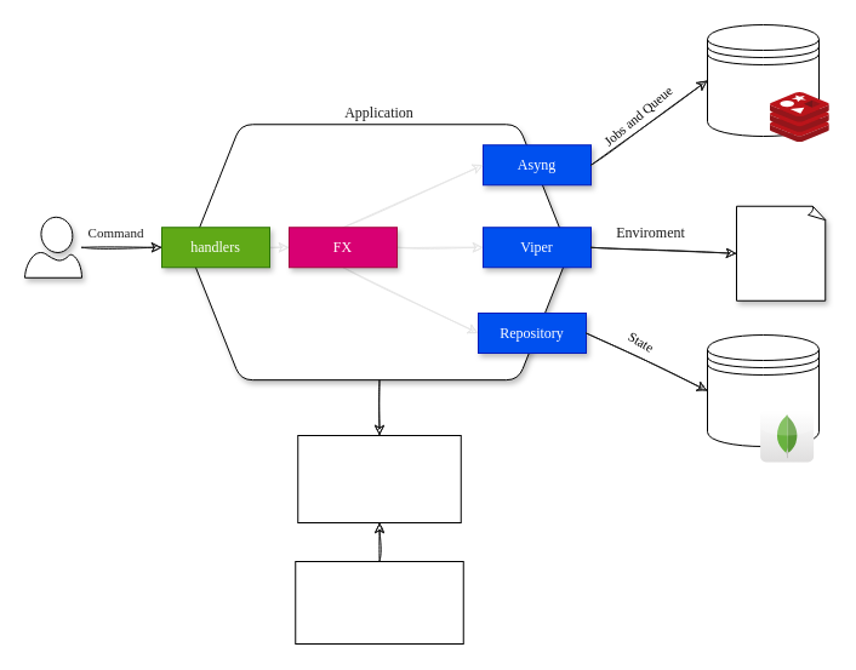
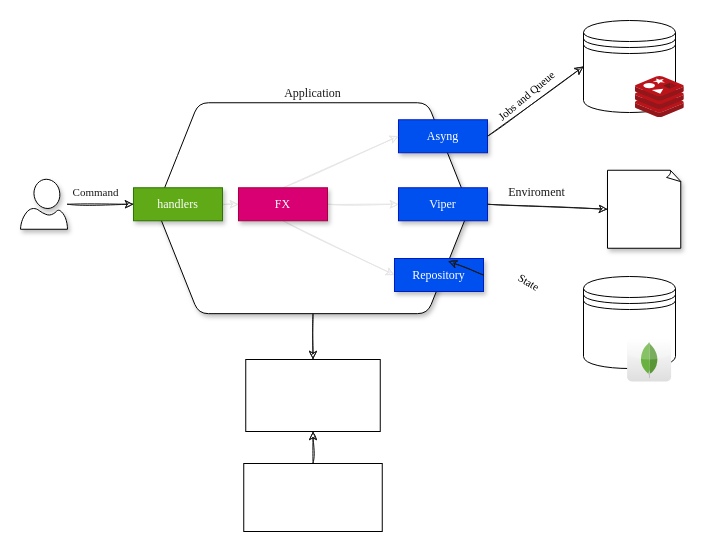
  <mxCell id="0" />
  <mxCell id="1" parent="0" />
  <mxCell id="2" value="" style="group;fontColor=#333333;rounded=0;" vertex="1" connectable="0" parent="1"><mxGeometry x="156" y="102.26" width="335" height="233.74" as="geometry" /></mxCell>
  <mxCell id="3" value="Application" style="shape=hexagon;perimeter=hexagonPerimeter2;whiteSpace=wrap;html=1;fixedSize=1;fontFamily=Comic Sans MS;fontColor=#1A1A1A;size=42.008;labelPosition=center;verticalLabelPosition=top;align=center;verticalAlign=bottom;rounded=1;shadow=1;" vertex="1" parent="2"><mxGeometry width="313" height="210.909" as="geometry" /></mxCell>
  <mxCell id="4" value="" style="shape=image;verticalLabelPosition=bottom;labelBackgroundColor=default;verticalAlign=top;aspect=fixed;imageAspect=0;image=https://miro.medium.com/v2/resize:fit:1000/0*YISbBYJg5hkJGcQd.png;" vertex="1" parent="2"><mxGeometry x="38" y="177.74" width="46.74" height="46.74" as="geometry" /></mxCell>
  <mxCell id="5" value="Repository" style="rounded=0;whiteSpace=wrap;html=1;sketch=0;fontFamily=Comic Sans MS;fontColor=#ffffff;fillColor=#0050ef;strokeColor=#001DBC;glass=0;shadow=1;" vertex="1" parent="2"><mxGeometry x="238" y="155.74" width="89" height="33" as="geometry" /></mxCell>
  <mxCell id="6" style="edgeStyle=none;sketch=1;html=1;exitX=1;exitY=0.5;exitDx=0;exitDy=0;strokeColor=#E6E6E6;fontFamily=Comic Sans MS;fontColor=#1A1A1A;" edge="1" parent="2" source="7" target="13"><mxGeometry relative="1" as="geometry" /></mxCell>
  <mxCell id="7" value="handlers" style="rounded=0;whiteSpace=wrap;html=1;sketch=0;fontFamily=Comic Sans MS;fontColor=#ffffff;fillColor=#60a917;strokeColor=#2D7600;glass=0;shadow=1;" vertex="1" parent="2"><mxGeometry x="-23" y="85" width="89" height="33" as="geometry" /></mxCell>
  <mxCell id="8" value="Asyng" style="rounded=0;whiteSpace=wrap;html=1;sketch=0;fontFamily=Comic Sans MS;fontColor=#ffffff;fillColor=#0050ef;strokeColor=#001DBC;glass=0;shadow=1;" vertex="1" parent="2"><mxGeometry x="242" y="17" width="89" height="33" as="geometry" /></mxCell>
  <mxCell id="9" value="Viper" style="rounded=0;whiteSpace=wrap;html=1;sketch=0;fontFamily=Comic Sans MS;fontColor=#ffffff;fillColor=#0050ef;strokeColor=#001DBC;glass=0;shadow=1;" vertex="1" parent="2"><mxGeometry x="242" y="85" width="89" height="33" as="geometry" /></mxCell>
  <mxCell id="10" style="edgeStyle=none;sketch=1;html=1;entryX=0;entryY=0.5;entryDx=0;entryDy=0;strokeColor=#E6E6E6;fontFamily=Comic Sans MS;fontColor=#1A1A1A;exitX=0.5;exitY=0;exitDx=0;exitDy=0;" edge="1" parent="2" source="13" target="8"><mxGeometry relative="1" as="geometry" /></mxCell>
  <mxCell id="11" style="edgeStyle=none;sketch=1;html=1;exitX=1;exitY=0.5;exitDx=0;exitDy=0;entryX=0;entryY=0.5;entryDx=0;entryDy=0;strokeColor=#E6E6E6;fontFamily=Comic Sans MS;fontColor=#1A1A1A;" edge="1" parent="2" source="13" target="9"><mxGeometry relative="1" as="geometry" /></mxCell>
  <mxCell id="12" style="edgeStyle=none;sketch=1;html=1;exitX=0.5;exitY=1;exitDx=0;exitDy=0;entryX=0;entryY=0.5;entryDx=0;entryDy=0;strokeColor=#E6E6E6;fontFamily=Comic Sans MS;fontColor=#1A1A1A;" edge="1" parent="2" source="13" target="5"><mxGeometry relative="1" as="geometry" /></mxCell>
  <mxCell id="13" value="FX" style="rounded=0;whiteSpace=wrap;html=1;sketch=0;fontFamily=Comic Sans MS;fontColor=#ffffff;fillColor=#d80073;strokeColor=#A50040;glass=0;shadow=1;" vertex="1" parent="2"><mxGeometry x="82" y="85.0" width="89" height="33" as="geometry" /></mxCell>
  <mxCell id="14" value="" style="group;shadow=1;" vertex="1" connectable="0" parent="1"><mxGeometry x="583" y="276" width="92" height="105" as="geometry" /></mxCell>
  <mxCell id="15" value="Mongo&lt;br&gt;&lt;br&gt;" style="shape=datastore;whiteSpace=wrap;html=1;sketch=0;fontFamily=Comic Sans MS;fontColor=#FFFFFF;" vertex="1" parent="14"><mxGeometry width="92" height="92" as="geometry" /></mxCell>
  <mxCell id="16" value="" style="dashed=0;outlineConnect=0;html=1;align=center;labelPosition=center;verticalLabelPosition=bottom;verticalAlign=top;shape=mxgraph.webicons.mongodb;gradientColor=#DFDEDE;sketch=0;fontFamily=Comic Sans MS;fontColor=#FFFFFF;" vertex="1" parent="14"><mxGeometry x="43.6" y="62" width="44" height="43" as="geometry" /></mxCell>
  <mxCell id="17" value="" style="group;verticalAlign=top;horizontal=1;shadow=1;" vertex="1" connectable="0" parent="1"><mxGeometry x="583" y="20" width="100.81" height="97" as="geometry" /></mxCell>
  <mxCell id="18" value="Redis&lt;br&gt;&lt;br&gt;" style="shape=datastore;whiteSpace=wrap;html=1;sketch=0;fontFamily=Comic Sans MS;fontColor=#FFFFFF;" vertex="1" parent="17"><mxGeometry width="92" height="92" as="geometry" /></mxCell>
  <mxCell id="19" value="" style="sketch=0;aspect=fixed;html=1;points=[];align=center;image;fontSize=12;image=img/lib/mscae/Cache_Redis_Product.svg;fontFamily=Comic Sans MS;fontColor=#FFFFFF;" vertex="1" parent="17"><mxGeometry x="52" y="56" width="48.81" height="41" as="geometry" /></mxCell>
  <mxCell id="20" style="edgeStyle=none;sketch=1;html=1;entryX=0.5;entryY=1;entryDx=0;entryDy=0;strokeColor=#1A1A1A;fontFamily=Comic Sans MS;fontColor=#1A1A1A;" edge="1" parent="1" source="33" target="36"><mxGeometry relative="1" as="geometry" /></mxCell>
  <mxCell id="21" style="edgeStyle=none;sketch=1;html=1;exitX=1;exitY=0.5;exitDx=0;exitDy=0;entryX=0;entryY=0.5;entryDx=0;entryDy=0;strokeColor=#1A1A1A;fontFamily=Comic Sans MS;fontColor=#FFFFFF;" edge="1" parent="1" source="8" target="18"><mxGeometry relative="1" as="geometry" /></mxCell>
  <mxCell id="22" value="State" style="edgeLabel;html=1;align=center;verticalAlign=middle;resizable=0;points=[];fontFamily=Comic Sans MS;fontColor=#000000;labelBackgroundColor=none;rotation=30;" vertex="1" connectable="0" parent="21"><mxGeometry x="-0.263" y="-1" relative="1" as="geometry"><mxPoint x="5" y="171" as="offset" /></mxGeometry></mxCell>
- <mxCell id="23" style="edgeStyle=none;sketch=1;html=1;entryX=0;entryY=0.5;entryDx=0;entryDy=0;strokeColor=#1A1A1A;fontFamily=Comic Sans MS;fontColor=#FFFFFF;exitX=1;exitY=0.5;exitDx=0;exitDy=0;" edge="1" parent="1" source="5" target="15"><mxGeometry relative="1" as="geometry" /></mxCell>
+ <mxCell id="23" style="edgeStyle=none;sketch=1;html=1;strokeColor=#1A1A1A;fontFamily=Comic Sans MS;fontColor=#FFFFFF;exitX=1;exitY=0.5;exitDx=0;exitDy=0;" edge="1" parent="1" source="5" target="3"><mxGeometry relative="1" as="geometry" /></mxCell>
  <mxCell id="24" value="Jobs and Queue" style="edgeLabel;html=1;align=center;verticalAlign=middle;resizable=0;points=[];fontFamily=Comic Sans MS;fontColor=#000000;labelBackgroundColor=none;rotation=-40;" vertex="1" connectable="0" parent="1"><mxGeometry x="543.002" y="130.003" as="geometry"><mxPoint x="8.066" y="-37.616" as="offset" /></mxGeometry></mxCell>
  <mxCell id="25" value="Config" style="whiteSpace=wrap;html=1;shape=mxgraph.basic.document;labelBackgroundColor=none;sketch=0;fontFamily=Comic Sans MS;fontColor=#FFFFFF;shadow=1;" vertex="1" parent="1"><mxGeometry x="607" y="169.76" width="74" height="78" as="geometry" /></mxCell>
  <mxCell id="26" style="edgeStyle=none;sketch=1;html=1;exitX=1;exitY=0.5;exitDx=0;exitDy=0;entryX=0;entryY=0.5;entryDx=0;entryDy=0;entryPerimeter=0;strokeColor=#1A1A1A;fontFamily=Comic Sans MS;fontColor=#FFFFFF;" edge="1" parent="1" source="9" target="25"><mxGeometry relative="1" as="geometry" /></mxCell>
  <mxCell id="27" value="Enviroment" style="text;html=1;align=center;verticalAlign=middle;resizable=0;points=[];autosize=1;strokeColor=none;fillColor=none;fontFamily=Comic Sans MS;fontColor=#1A1A1A;" vertex="1" parent="1"><mxGeometry x="496" y="179" width="80" height="26" as="geometry" /></mxCell>
  <mxCell id="28" style="edgeStyle=none;sketch=1;html=1;entryX=0.5;entryY=0;entryDx=0;entryDy=0;strokeColor=#1A1A1A;fontFamily=Comic Sans MS;fontColor=#1A1A1A;" edge="1" parent="1" source="3" target="36"><mxGeometry relative="1" as="geometry" /></mxCell>
  <mxCell id="29" style="edgeStyle=none;sketch=1;html=1;strokeColor=#1A1A1A;fontFamily=Comic Sans MS;fontColor=#1A1A1A;" edge="1" parent="1" source="31" target="7"><mxGeometry relative="1" as="geometry" /></mxCell>
  <mxCell id="30" value="Command" style="edgeLabel;html=1;align=center;verticalAlign=middle;resizable=0;points=[];fontFamily=Comic Sans MS;fontColor=#1A1A1A;labelBackgroundColor=none;" vertex="1" connectable="0" parent="29"><mxGeometry x="0.03" y="-2" relative="1" as="geometry"><mxPoint x="-7" y="-14" as="offset" /></mxGeometry></mxCell>
  <mxCell id="31" value="" style="sketch=0;aspect=fixed;pointerEvents=1;shadow=1;dashed=0;html=1;labelPosition=center;verticalLabelPosition=bottom;verticalAlign=top;align=center;shape=mxgraph.azure.user;rounded=1;glass=0;labelBackgroundColor=none;fontFamily=Comic Sans MS;" vertex="1" parent="1"><mxGeometry x="20" y="178.76" width="47" height="50" as="geometry" /></mxCell>
  <mxCell id="32" value="" style="group" vertex="1" connectable="0" parent="1"><mxGeometry x="243.25" y="463" width="138.5" height="68" as="geometry" /></mxCell>
  <mxCell id="33" value="Grafana" style="rounded=0;whiteSpace=wrap;html=1;sketch=0;fontFamily=Comic Sans MS;fontColor=#FFFFFF;" vertex="1" parent="32"><mxGeometry width="138.5" height="68" as="geometry" /></mxCell>
  <mxCell id="34" value="" style="shape=image;verticalLabelPosition=bottom;labelBackgroundColor=default;verticalAlign=top;aspect=fixed;imageAspect=0;image=https://encrypted-tbn0.gstatic.com/images?q=tbn:ANd9GcSpdC0W7J8ugQLbeCZGr681-fvyQhte053u6g&amp;s;" vertex="1" parent="32"><mxGeometry x="104.66" y="2" width="33.84" height="33.84" as="geometry" /></mxCell>
  <mxCell id="35" value="" style="group" vertex="1" connectable="0" parent="1"><mxGeometry x="245.25" y="359" width="134.5" height="72" as="geometry" /></mxCell>
  <mxCell id="36" value="Prometheus" style="rounded=0;whiteSpace=wrap;html=1;sketch=0;fontFamily=Comic Sans MS;fontColor=#FFFFFF;" vertex="1" parent="35"><mxGeometry width="134.5" height="72" as="geometry" /></mxCell>
  <mxCell id="37" value="" style="shape=image;verticalLabelPosition=bottom;labelBackgroundColor=default;verticalAlign=top;aspect=fixed;imageAspect=0;image=https://encrypted-tbn0.gstatic.com/images?q=tbn:ANd9GcTirtVodEqn89R-5kRbu23XoCH2VZYICm0D_A&amp;s;" vertex="1" parent="35"><mxGeometry x="107.66" width="26.84" height="26.84" as="geometry" /></mxCell>
